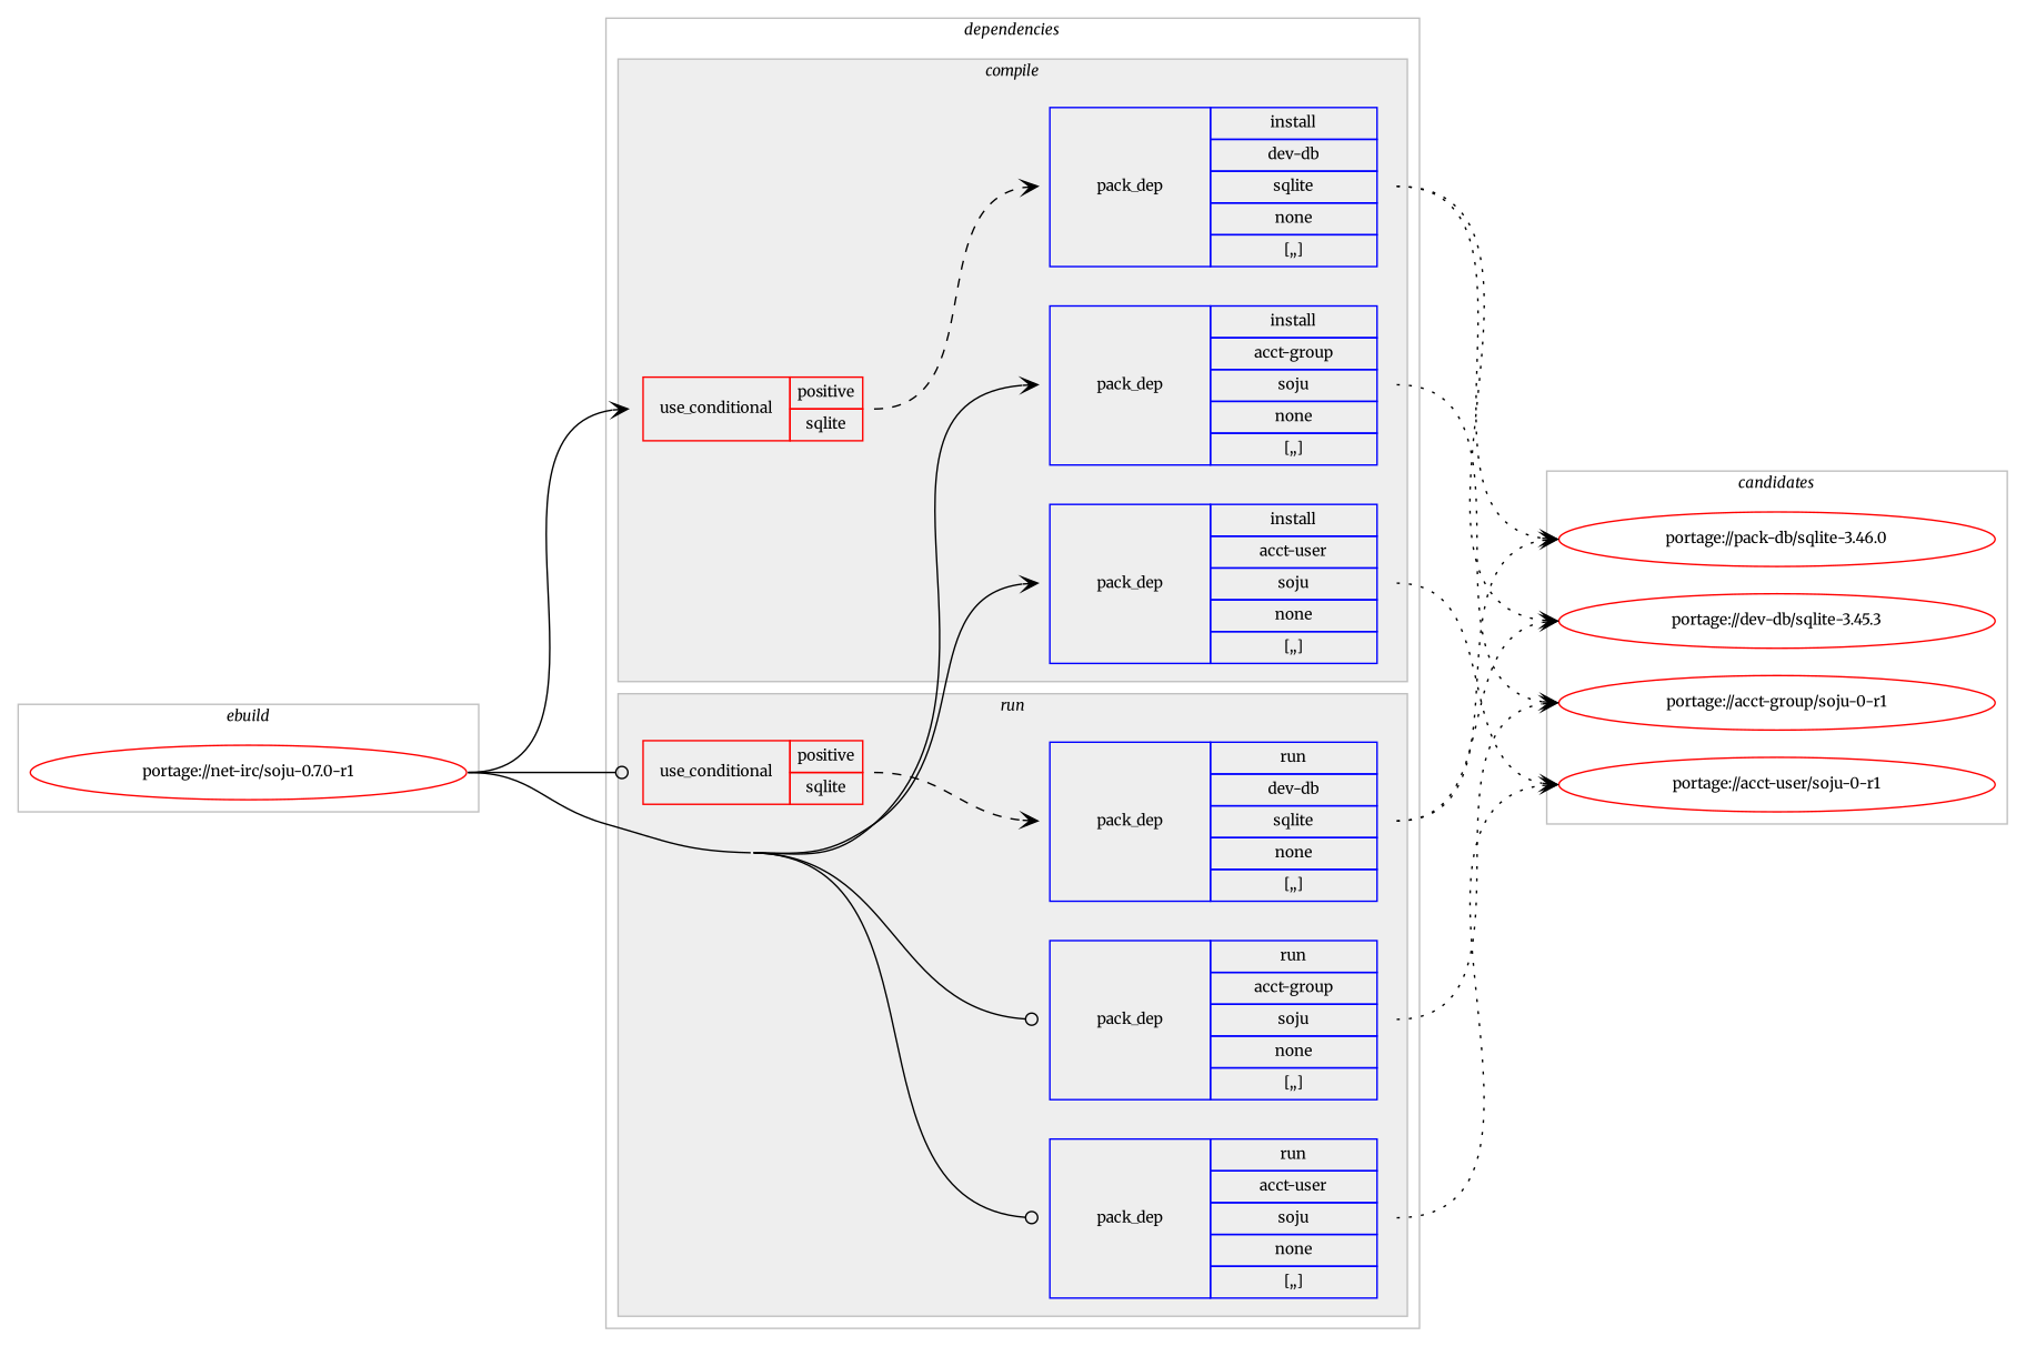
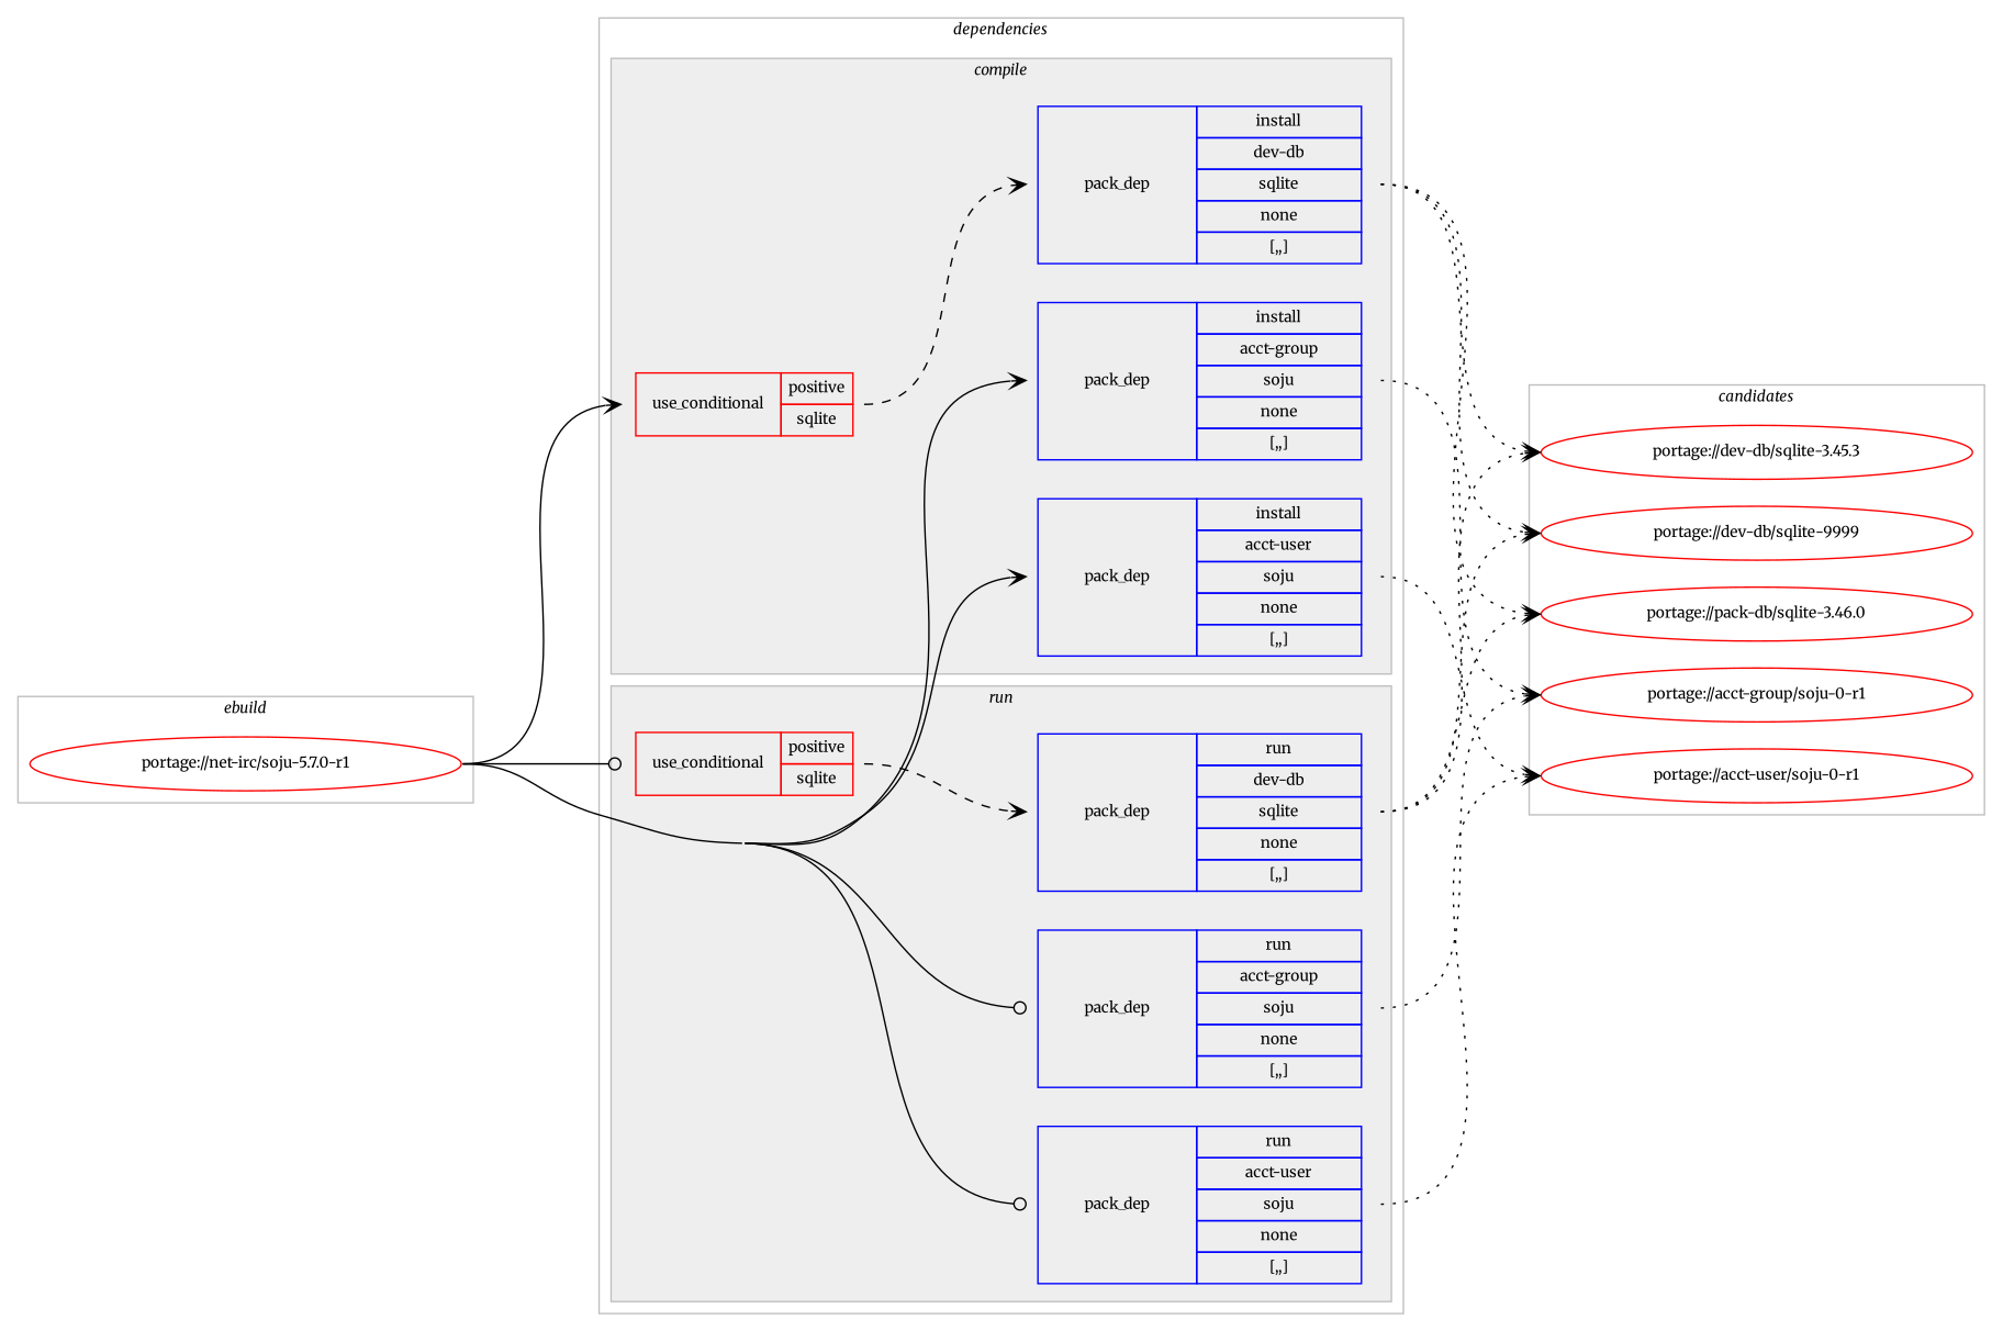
  digraph {
    compound=true
    concentrate=true
    fontname=Merriweather
    fontsize=10
    newrank=true
    rankdir=LR
    ranksep=1.5
    node [color=red fontname=Merriweather fontsize=10 shape=none]
    edge [arrowhead=vee fontname=Merriweather headport=w style=dotted tailport=e weight=100]
-   n1 [label="portage://net-irc/soju-0.7.0-r1" width=4 shape=""]
+   n1 [label="portage://net-irc/soju-5.7.0-r1" width=4 shape=""]
    n2 [color=blue label=<<TABLE BORDER="0" CELLBORDER="1" CELLSPACING="0" CELLPADDING="4" WIDTH="220"><TR><TD ROWSPAN="6" CELLPADDING="30">pack_dep</TD></TR><TR><TD WIDTH="110">install</TD></TR><TR><TD>dev-db</TD></TR><TR><TD>sqlite</TD></TR><TR><TD>none</TD></TR><TR><TD>[,,]</TD></TR></TABLE>>]
    n3 [label=<<TABLE BORDER="0" CELLBORDER="1" CELLSPACING="0" CELLPADDING="4"><TR><TD ROWSPAN="3" CELLPADDING="10">use_conditional</TD></TR><TR><TD>positive</TD></TR><TR><TD>sqlite</TD></TR></TABLE>>]
    n4 [color=blue label=<<TABLE BORDER="0" CELLBORDER="1" CELLSPACING="0" CELLPADDING="4" WIDTH="220"><TR><TD ROWSPAN="6" CELLPADDING="30">pack_dep</TD></TR><TR><TD WIDTH="110">install</TD></TR><TR><TD>acct-group</TD></TR><TR><TD>soju</TD></TR><TR><TD>none</TD></TR><TR><TD>[,,]</TD></TR></TABLE>>]
    n5 [color=blue label=<<TABLE BORDER="0" CELLBORDER="1" CELLSPACING="0" CELLPADDING="4" WIDTH="220"><TR><TD ROWSPAN="6" CELLPADDING="30">pack_dep</TD></TR><TR><TD WIDTH="110">install</TD></TR><TR><TD>acct-user</TD></TR><TR><TD>soju</TD></TR><TR><TD>none</TD></TR><TR><TD>[,,]</TD></TR></TABLE>>]
    n6 [color=blue label=<<TABLE BORDER="0" CELLBORDER="1" CELLSPACING="0" CELLPADDING="4" WIDTH="220"><TR><TD ROWSPAN="6" CELLPADDING="30">pack_dep</TD></TR><TR><TD WIDTH="110">run</TD></TR><TR><TD>dev-db</TD></TR><TR><TD>sqlite</TD></TR><TR><TD>none</TD></TR><TR><TD>[,,]</TD></TR></TABLE>>]
    n7 [label=<<TABLE BORDER="0" CELLBORDER="1" CELLSPACING="0" CELLPADDING="4"><TR><TD ROWSPAN="3" CELLPADDING="10">use_conditional</TD></TR><TR><TD>positive</TD></TR><TR><TD>sqlite</TD></TR></TABLE>>]
    n8 [color=blue label=<<TABLE BORDER="0" CELLBORDER="1" CELLSPACING="0" CELLPADDING="4" WIDTH="220"><TR><TD ROWSPAN="6" CELLPADDING="30">pack_dep</TD></TR><TR><TD WIDTH="110">run</TD></TR><TR><TD>acct-group</TD></TR><TR><TD>soju</TD></TR><TR><TD>none</TD></TR><TR><TD>[,,]</TD></TR></TABLE>>]
    n9 [color=blue label=<<TABLE BORDER="0" CELLBORDER="1" CELLSPACING="0" CELLPADDING="4" WIDTH="220"><TR><TD ROWSPAN="6" CELLPADDING="30">pack_dep</TD></TR><TR><TD WIDTH="110">run</TD></TR><TR><TD>acct-user</TD></TR><TR><TD>soju</TD></TR><TR><TD>none</TD></TR><TR><TD>[,,]</TD></TR></TABLE>>]
+   n10 [label="portage://dev-db/sqlite-9999" width=4 shape=""]
    n11 [label="portage://pack-db/sqlite-3.46.0" width=4 shape=""]
    n12 [label="portage://dev-db/sqlite-3.45.3" width=4 shape=""]
    n13 [label="portage://acct-group/soju-0-r1" width=4 shape=""]
    n14 [label="portage://acct-user/soju-0-r1" width=4 shape=""]
    subgraph cluster_1 {
      color=gray
      label=<<i>ebuild</i>>
      rank=same
      n1
    }
    subgraph cluster_2 {
      color=gray
      label=<<i>dependencies</i>>
      subgraph cluster_3 {
        color=gray
        fillcolor="#eeeeee"
        label=<<i>compile</i>>
        style=filled
        subgraph sub_4 {
          color=gray
          fillcolor="#eeeeee"
          label=<<i>compile</i>>
          style=filled
          n3
          subgraph sub_5 {
            color=gray
            fillcolor="#eeeeee"
            label=<<i>compile</i>>
            style=filled
            n2
          }
        }
        subgraph sub_6 {
          color=gray
          fillcolor="#eeeeee"
          label=<<i>compile</i>>
          style=filled
          n4
        }
        subgraph sub_7 {
          color=gray
          fillcolor="#eeeeee"
          label=<<i>compile</i>>
          style=filled
          n5
        }
      }
      subgraph cluster_8 {
        color=gray
        fillcolor="#eeeeee"
        label=<<i>compile and run</i>>
        style=filled
      }
      subgraph cluster_9 {
        color=gray
        fillcolor="#eeeeee"
        label=<<i>run</i>>
        style=filled
        subgraph sub_10 {
          color=gray
          fillcolor="#eeeeee"
          label=<<i>run</i>>
          style=filled
          n7
          subgraph sub_11 {
            color=gray
            fillcolor="#eeeeee"
            label=<<i>run</i>>
            style=filled
            n6
          }
        }
        subgraph sub_12 {
          color=gray
          fillcolor="#eeeeee"
          label=<<i>run</i>>
          style=filled
          n8
        }
        subgraph sub_13 {
          color=gray
          fillcolor="#eeeeee"
          label=<<i>run</i>>
          style=filled
          n9
        }
      }
    }
    subgraph cluster_14 {
      color=gray
      label=<<i>candidates</i>>
      rank=same
      subgraph sub_15 {
        color=black
        label=<<i>candidates</i>>
        nodesep=1
        rank=same
+       n10
        n11
        n12
      }
      subgraph sub_16 {
        color=black
        label=<<i>candidates</i>>
        nodesep=1
        rank=same
+       n10
        n11
        n12
      }
      subgraph sub_17 {
        color=black
        label=<<i>candidates</i>>
        nodesep=1
        rank=same
        n13
      }
      subgraph sub_18 {
        color=black
        label=<<i>candidates</i>>
        nodesep=1
        rank=same
        n14
      }
      subgraph sub_19 {
        color=black
        label=<<i>candidates</i>>
        nodesep=1
        rank=same
        n13
      }
      subgraph sub_20 {
        color=black
        label=<<i>candidates</i>>
        nodesep=1
        rank=same
        n14
      }
    }
    n1 -> n3 [style=solid weight=20]
    n1 -> n4 [style=solid weight=20]
    n1 -> n5 [style=solid weight=20]
    n1 -> n7 [arrowhead=odot style=solid weight=20]
    n1 -> n8 [arrowhead=odot style=solid weight=20]
    n1 -> n9 [arrowhead=odot style=solid weight=20]
+   n2 -> n10
    n2 -> n11
    n2 -> n12
    n3 -> n2 [style=dashed weight=20]
    n4 -> n13
    n5 -> n14
+   n6 -> n10
    n6 -> n11
    n6 -> n12
    n7 -> n6 [style=dashed weight=20]
    n8 -> n13
    n9 -> n14
  }
